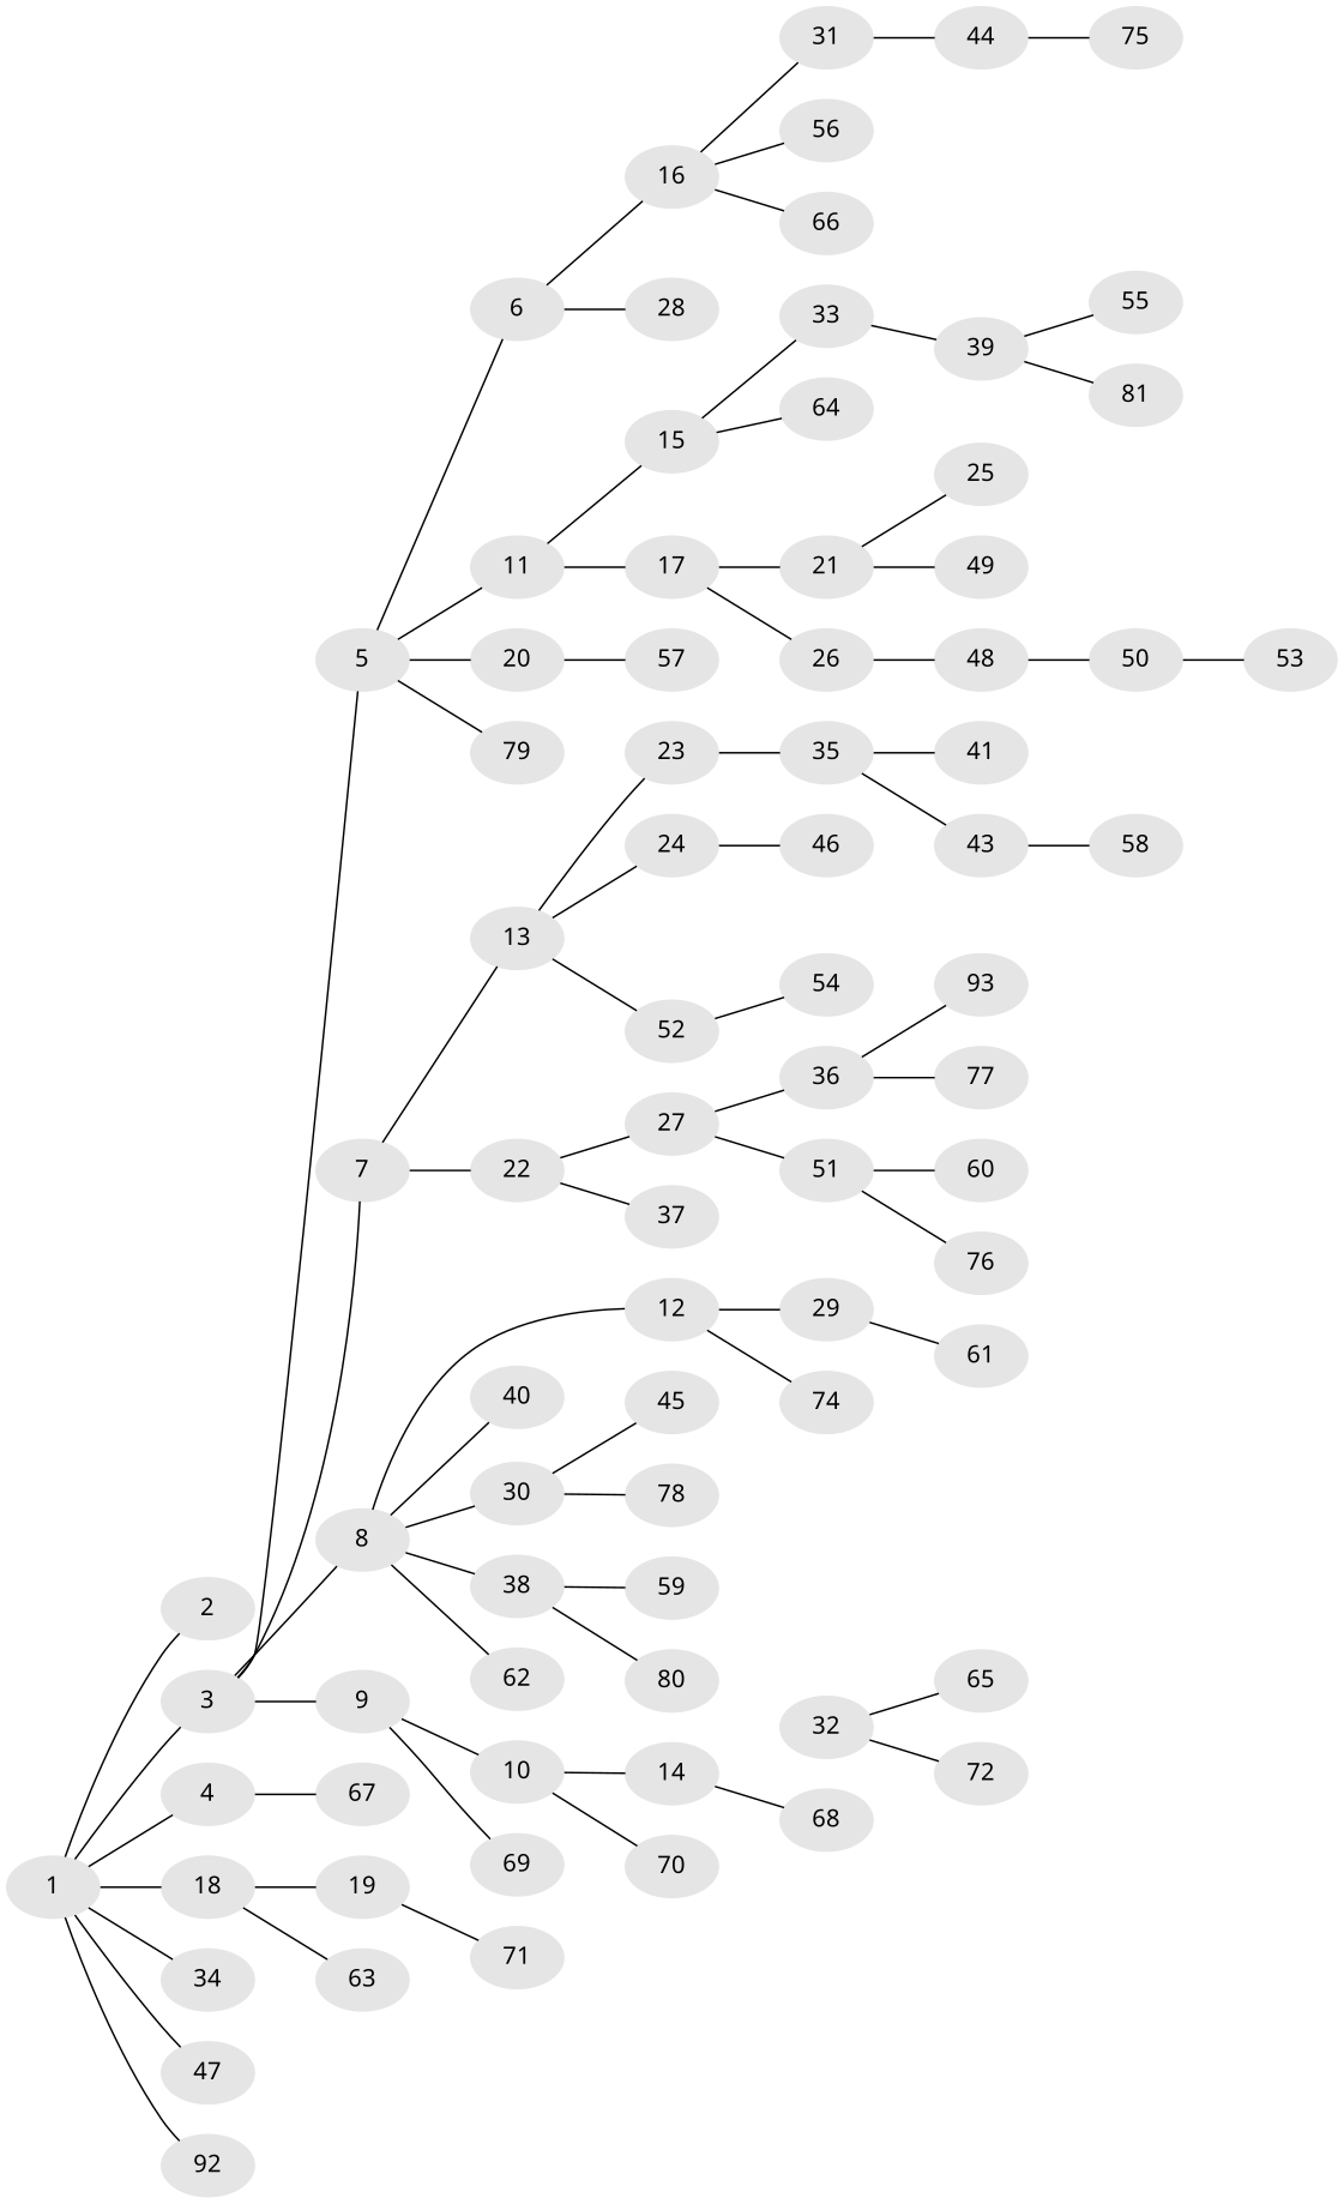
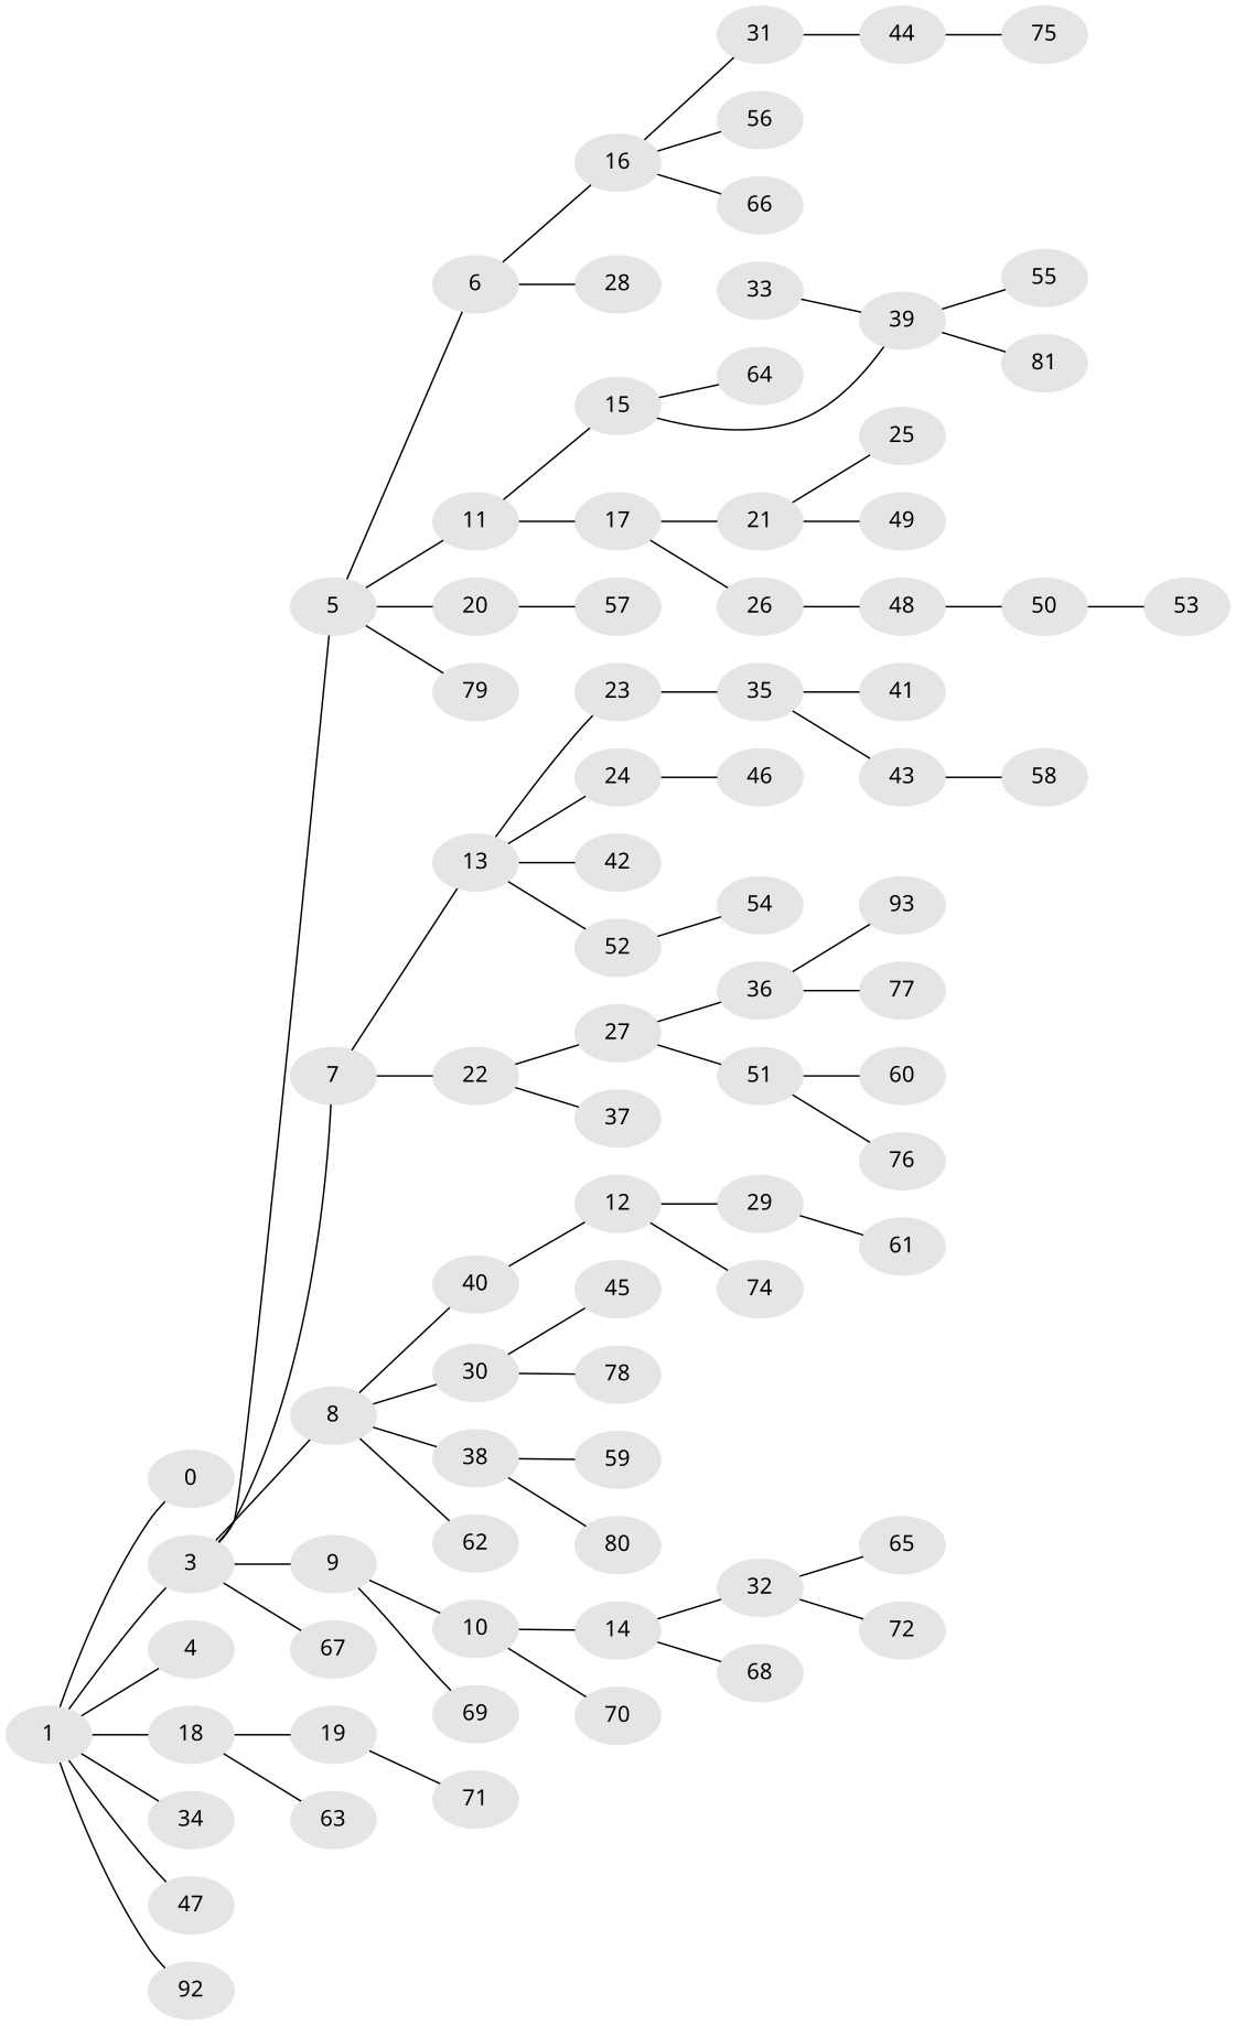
  graph {
    fontname="Noto Sans"
    rankdir=LR
    node [color=gray90 fontname="Noto Sans" style=filled]
    edge [fontname="Noto Sans"]
    1
-   2
+   2 [label=0]
    3
    4
    18
    34
    47
    n8 [label=92]
    5
    7
    8
    9
    67
    19
    63
    6
    11
    20
    79
    13
    22
    12
    30
    38
    40
    62
    10
    69
    16
    28
    15
    17
    57
    31
    56
    66
    23
    24
+   42
    52
    27
    37
    29
    74
    45
    78
    59
    80
    14
    70
    32
    68
    33
    64
    21
    26
    61
    35
    46
    54
    65
    72
    39
    44
    25
    49
    48
    71
    36
    51
    41
    43
    50
    n74 [label=93]
    77
    60
    76
    75
    55
    81
    58
    53
    1 -- 2
    1 -- 3
    1 -- 4
    1 -- 18
    1 -- 34
    1 -- 47
    1 -- n8
    3 -- 5
    3 -- 7
    3 -- 8
    3 -- 9
-   4 -- 67
+   3 -- 67
    18 -- 19
    18 -- 63
    5 -- 6
    5 -- 11
    5 -- 20
    5 -- 79
    7 -- 13
    7 -- 22
-   8 -- 12
+   40 -- 12
    8 -- 30
    8 -- 38
    8 -- 40
    8 -- 62
    9 -- 10
    9 -- 69
    19 -- 71
    6 -- 16
    6 -- 28
    11 -- 15
    11 -- 17
    20 -- 57
    13 -- 23
    13 -- 24
+   13 -- 42
    13 -- 52
    22 -- 27
    22 -- 37
    12 -- 29
    12 -- 74
    30 -- 45
    30 -- 78
    38 -- 59
    38 -- 80
    10 -- 14
    10 -- 70
    16 -- 31
    16 -- 56
    16 -- 66
-   15 -- 33
+   15 -- 39
    15 -- 64
    17 -- 21
    17 -- 26
    31 -- 44
    23 -- 35
    24 -- 46
    52 -- 54
    27 -- 36
    27 -- 51
    29 -- 61
+   14 -- 32
    14 -- 68
    32 -- 65
    32 -- 72
    33 -- 39
    21 -- 25
    21 -- 49
    26 -- 48
    35 -- 41
    35 -- 43
    39 -- 55
    39 -- 81
    44 -- 75
    48 -- 50
    36 -- n74
    36 -- 77
    51 -- 60
    51 -- 76
    43 -- 58
    50 -- 53
  }
